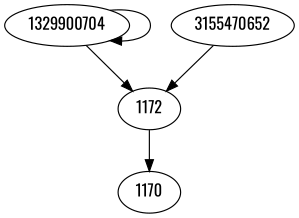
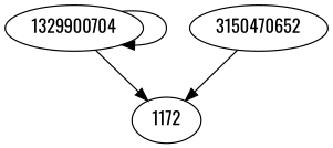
  digraph {
    fontname=Oswald
    node [fontname=Oswald]
    edge [fontname=Oswald]
    1329900704
    1172
-   1170
-   3155470652
+   3155470652 [label=3150470652]
    1329900704 -> 1329900704
    1329900704 -> 1172
-   1172 -> 1170
    3155470652 -> 1172
  }
